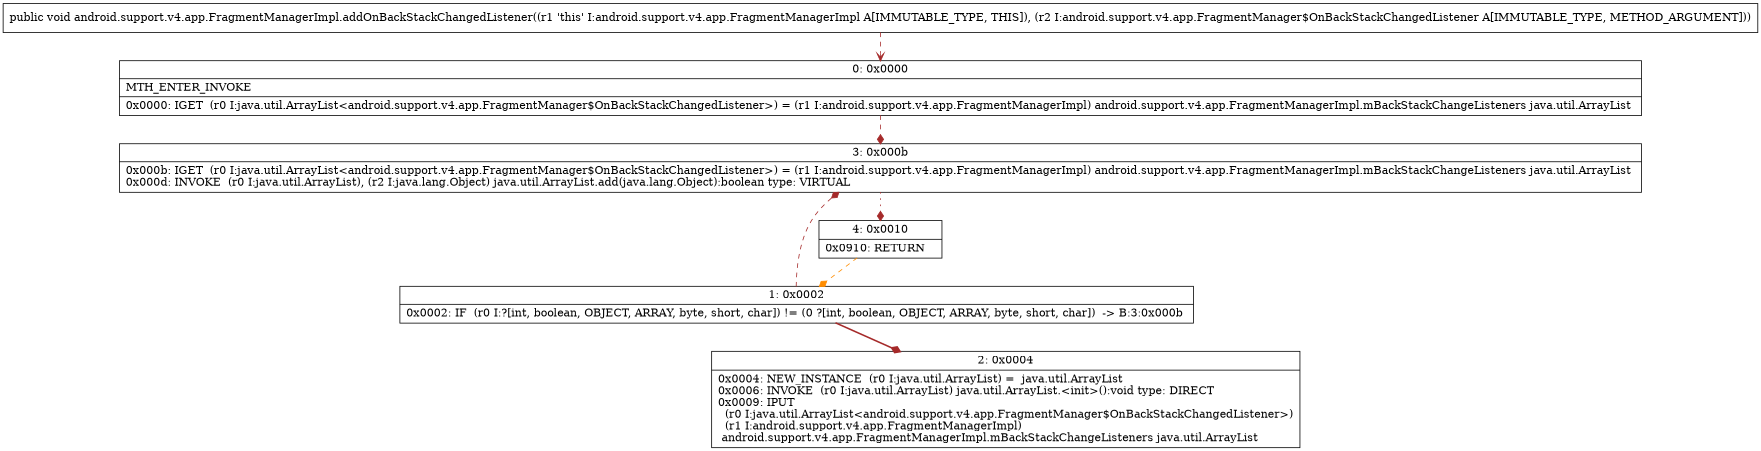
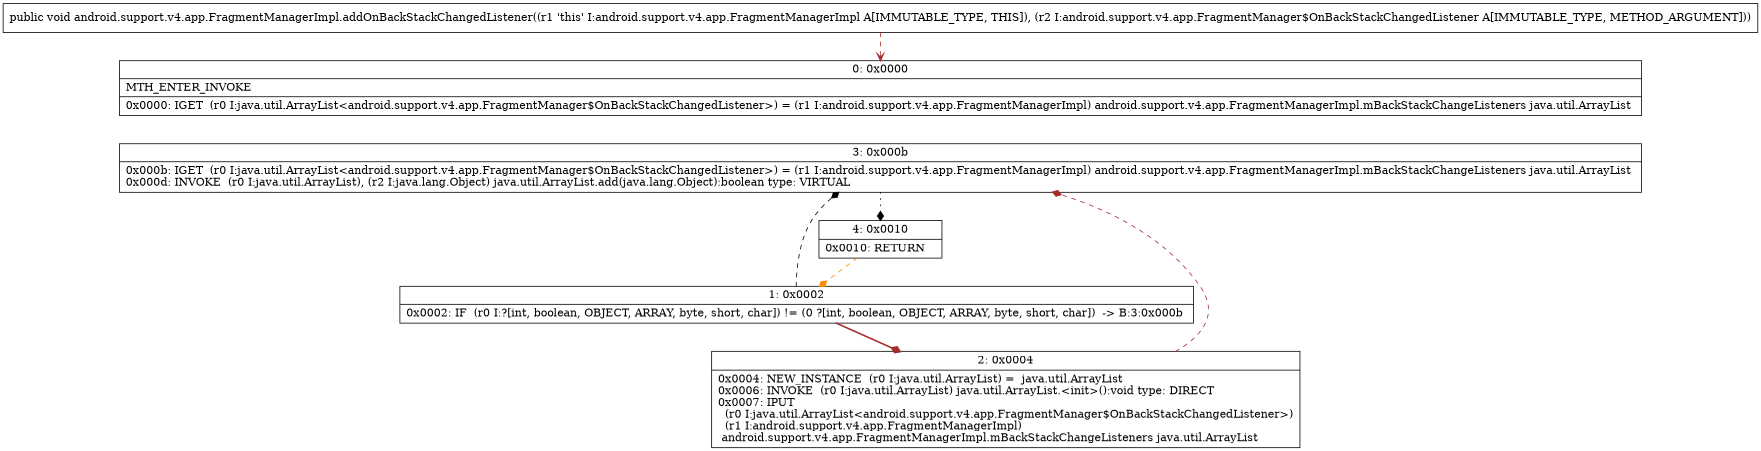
  digraph {
    node [shape=record]
    edge [arrowhead=diamond color=brown style=dashed]
    n1 [label="{0\:\ 0x0000|MTH_ENTER_INVOKE\l|0x0000: IGET  (r0 I:java.util.ArrayList\<android.support.v4.app.FragmentManager$OnBackStackChangedListener\>) = (r1 I:android.support.v4.app.FragmentManagerImpl) android.support.v4.app.FragmentManagerImpl.mBackStackChangeListeners java.util.ArrayList \l}"]
    n2 [label="{1\:\ 0x0002|0x0002: IF  (r0 I:?[int, boolean, OBJECT, ARRAY, byte, short, char]) != (0 ?[int, boolean, OBJECT, ARRAY, byte, short, char])  \-\> B:3:0x000b \l}"]
-   n3 [label="{2\:\ 0x0004|0x0004: NEW_INSTANCE  (r0 I:java.util.ArrayList) =  java.util.ArrayList \l0x0006: INVOKE  (r0 I:java.util.ArrayList) java.util.ArrayList.\<init\>():void type: DIRECT \l0x0009: IPUT  \l  (r0 I:java.util.ArrayList\<android.support.v4.app.FragmentManager$OnBackStackChangedListener\>)\l  (r1 I:android.support.v4.app.FragmentManagerImpl)\l android.support.v4.app.FragmentManagerImpl.mBackStackChangeListeners java.util.ArrayList \l}"]
+   n3 [label="{2\:\ 0x0004|0x0004: NEW_INSTANCE  (r0 I:java.util.ArrayList) =  java.util.ArrayList \l0x0006: INVOKE  (r0 I:java.util.ArrayList) java.util.ArrayList.\<init\>():void type: DIRECT \l0x0007: IPUT  \l  (r0 I:java.util.ArrayList\<android.support.v4.app.FragmentManager$OnBackStackChangedListener\>)\l  (r1 I:android.support.v4.app.FragmentManagerImpl)\l android.support.v4.app.FragmentManagerImpl.mBackStackChangeListeners java.util.ArrayList \l}"]
    n4 [label="{3\:\ 0x000b|0x000b: IGET  (r0 I:java.util.ArrayList\<android.support.v4.app.FragmentManager$OnBackStackChangedListener\>) = (r1 I:android.support.v4.app.FragmentManagerImpl) android.support.v4.app.FragmentManagerImpl.mBackStackChangeListeners java.util.ArrayList \l0x000d: INVOKE  (r0 I:java.util.ArrayList), (r2 I:java.lang.Object) java.util.ArrayList.add(java.lang.Object):boolean type: VIRTUAL \l}"]
-   n5 [label="{4\:\ 0x0010|0x0910: RETURN   \l}"]
+   n5 [label="{4\:\ 0x0010|0x0010: RETURN   \l}"]
    n6 [label="{public void android.support.v4.app.FragmentManagerImpl.addOnBackStackChangedListener((r1 'this' I:android.support.v4.app.FragmentManagerImpl A[IMMUTABLE_TYPE, THIS]), (r2 I:android.support.v4.app.FragmentManager$OnBackStackChangedListener A[IMMUTABLE_TYPE, METHOD_ARGUMENT])) }"]
    n2 -> n3 [style=bold]
-   n2 -> n4
-   n1 -> n4
-   n4 -> n5 [style=dotted]
+   n2 -> n4 [color=black]
+   n3 -> n4
+   n4 -> n5 [color=black style=dotted]
    n5 -> n2 [color=darkorange]
    n6 -> n1 [arrowhead=vee]
  }
